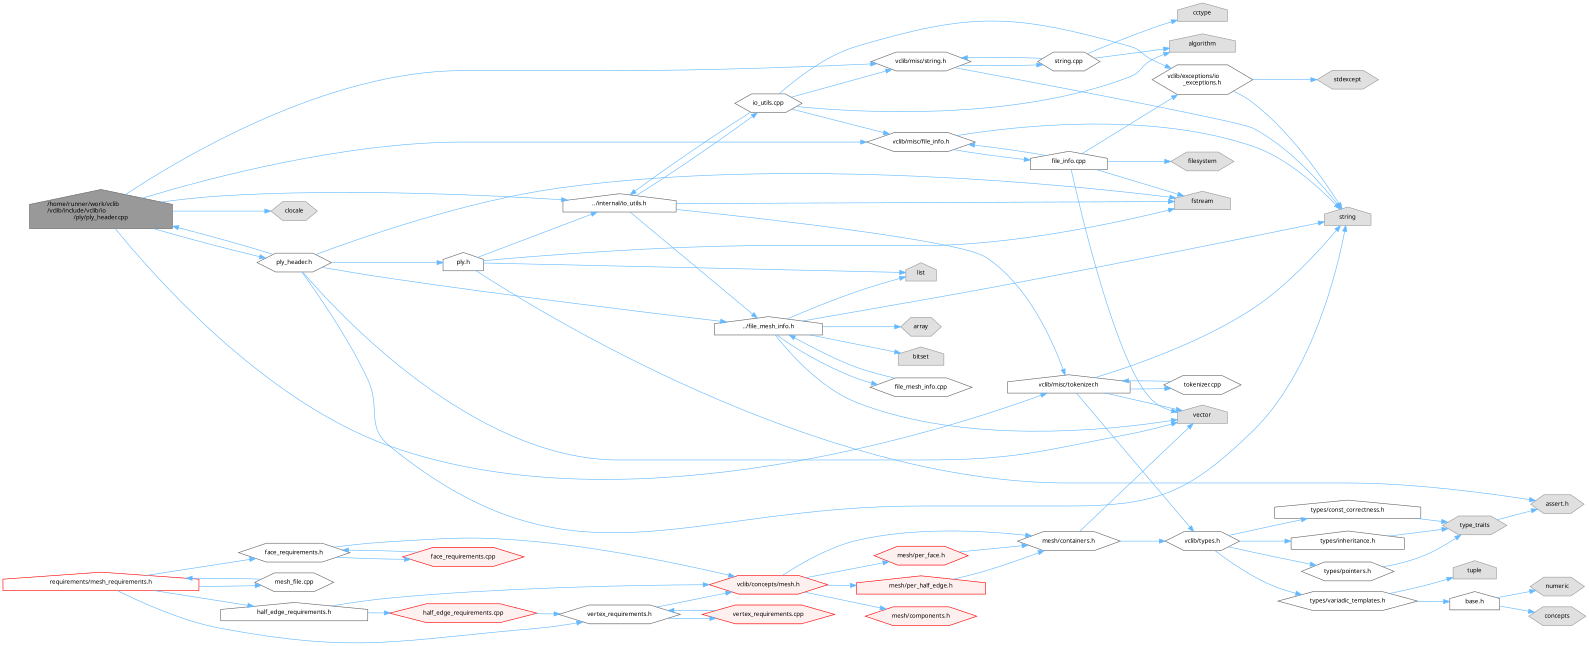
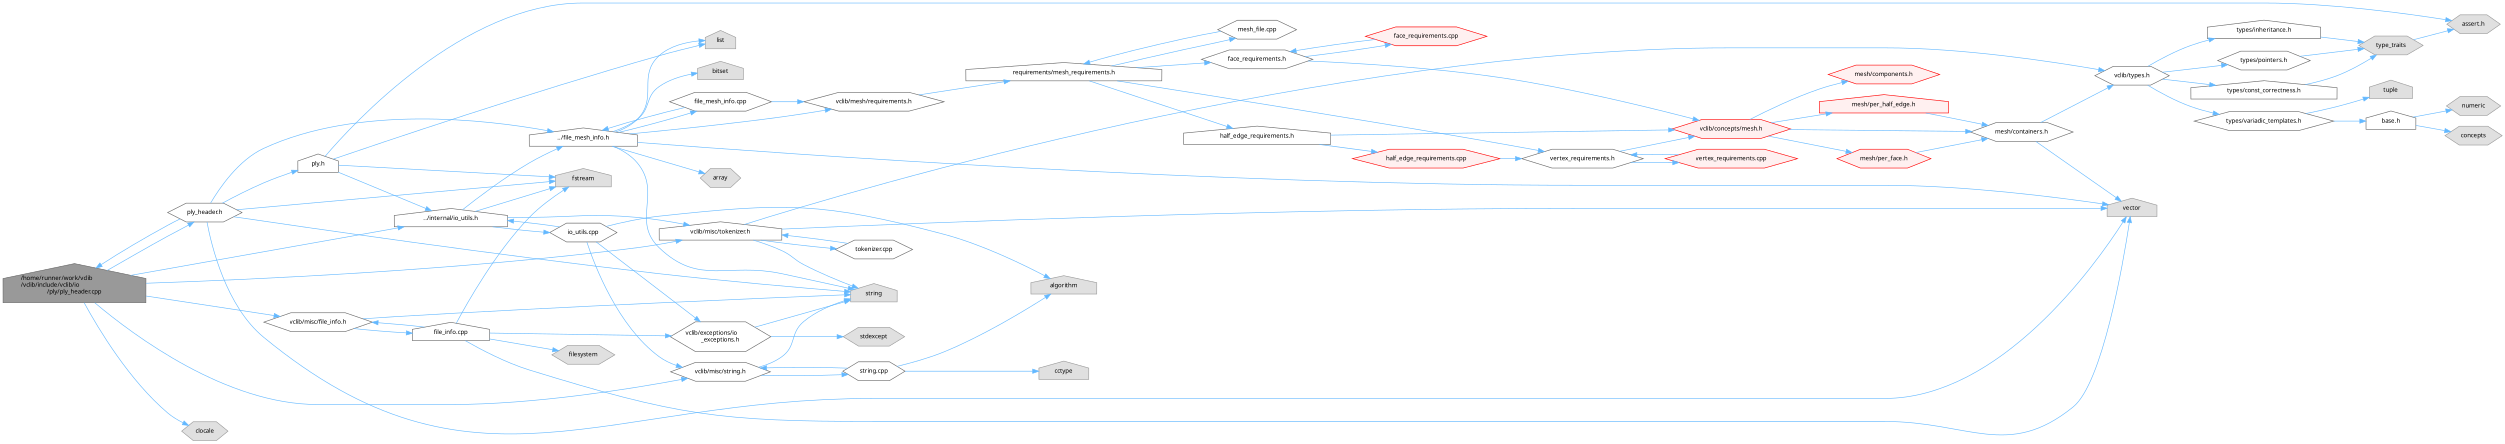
  digraph {
    fontname="Noto Sans"
    rankdir=LR
    node [color=grey40 fillcolor=white fontname="Noto Sans" fontsize=10 shape=hexagon style=filled]
    edge [color=steelblue1 fontname="Noto Sans" fontsize=10 labelfontname=Helvetica labelfontsize=10 style=solid]
    n1 [color=gray40 fillcolor=grey60 fontcolor=black height=0.2 label="/home/runner/work/vclib\l/vclib/include/vclib/io\l/ply/ply_header.cpp" shape=house width=0.4]
    n2 [height=0.2 label="ply_header.h" width=0.4]
    n3 [height=0.2 label="vclib/misc/tokenizer.h" shape=house width=0.4]
    n4 [height=0.2 label="../internal/io_utils.h" shape=house width=0.4]
    n5 [height=0.2 label="vclib/misc/file_info.h" width=0.4]
    n6 [height=0.2 label="vclib/misc/string.h" width=0.4]
    n7 [color=grey60 fillcolor="#E0E0E0" height=0.2 label=clocale width=0.4]
    n8 [color=grey60 fillcolor="#E0E0E0" height=0.2 label=vector shape=house width=0.4]
    n9 [color=grey60 fillcolor="#E0E0E0" height=0.2 label=string shape=house width=0.4]
    n10 [color=grey60 fillcolor="#E0E0E0" height=0.2 label=fstream shape=house width=0.4]
    n11 [height=0.2 label="../file_mesh_info.h" shape=house width=0.4]
    n12 [height=0.2 label="ply.h" shape=house width=0.4]
    n13 [height=0.2 label="vclib/types.h" width=0.4]
    n14 [height=0.2 label="tokenizer.cpp" width=0.4]
    n15 [height=0.2 label="io_utils.cpp" width=0.4]
    n16 [height=0.2 label="file_info.cpp" shape=house width=0.4]
    n17 [height=0.2 label="string.cpp" width=0.4]
    n18 [color=grey60 fillcolor="#E0E0E0" height=0.2 label=array width=0.4]
    n19 [color=grey60 fillcolor="#E0E0E0" height=0.2 label=list shape=house width=0.4]
    n20 [color=grey60 fillcolor="#E0E0E0" height=0.2 label=bitset shape=house width=0.4]
+   n21 [height=0.2 label="vclib/mesh/requirements.h" width=0.4]
    n22 [height=0.2 label="file_mesh_info.cpp" width=0.4]
    n23 [color=grey60 fillcolor="#E0E0E0" height=0.2 label="assert.h" width=0.4]
-   n24 [color=red height=0.2 label="requirements/mesh_requirements.h" shape=house width=0.4]
+   n24 [height=0.2 label="requirements/mesh_requirements.h" shape=house width=0.4]
    n25 [height=0.2 label="half_edge_requirements.h" shape=house width=0.4]
    n26 [height=0.2 label="vertex_requirements.h" width=0.4]
    n27 [height=0.2 label="face_requirements.h" width=0.4]
    n28 [height=0.2 label="mesh_file.cpp" width=0.4]
    n29 [color=red fillcolor="#FFF0F0" height=0.2 label="vclib/concepts/mesh.h" width=0.4]
    n30 [color=red fillcolor="#FFF0F0" height=0.2 label="half_edge_requirements.cpp" width=0.4]
    n31 [color=red fillcolor="#FFF0F0" height=0.2 label="vertex_requirements.cpp" width=0.4]
    n32 [color=red fillcolor="#FFF0F0" height=0.2 label="face_requirements.cpp" width=0.4]
    n33 [color=red fillcolor="#FFF0F0" height=0.2 label="mesh/components.h" width=0.4]
    n34 [height=0.2 label="mesh/containers.h" width=0.4]
    n35 [color=red fillcolor="#FFF0F0" height=0.2 label="mesh/per_face.h" width=0.4]
    n36 [color=red fillcolor="#FFF0F0" height=0.2 label="mesh/per_half_edge.h" shape=house width=0.4]
    n37 [height=0.2 label="types/const_correctness.h" shape=house width=0.4]
    n38 [height=0.2 label="types/inheritance.h" shape=house width=0.4]
    n39 [height=0.2 label="types/pointers.h" width=0.4]
    n40 [height=0.2 label="types/variadic_templates.h" width=0.4]
    n41 [color=grey60 fillcolor="#E0E0E0" height=0.2 label=type_traits width=0.4]
    n42 [height=0.2 label="base.h" shape=house width=0.4]
    n43 [color=grey60 fillcolor="#E0E0E0" height=0.2 label=tuple shape=house width=0.4]
    n44 [color=grey60 fillcolor="#E0E0E0" height=0.2 label=concepts width=0.4]
    n45 [color=grey60 fillcolor="#E0E0E0" height=0.2 label=numeric width=0.4]
    n46 [color=grey60 fillcolor="#E0E0E0" height=0.2 label=algorithm shape=house width=0.4]
    n47 [height=0.2 label="vclib/exceptions/io\l_exceptions.h" width=0.4]
    n48 [color=grey60 fillcolor="#E0E0E0" height=0.2 label=stdexcept width=0.4]
    n49 [color=grey60 fillcolor="#E0E0E0" height=0.2 label=filesystem width=0.4]
    n50 [color=grey60 fillcolor="#E0E0E0" height=0.2 label=cctype shape=house width=0.4]
    n1 -> n2
    n1 -> n3
    n1 -> n4
    n1 -> n5
    n1 -> n6
    n1 -> n7
    n2 -> n1
    n2 -> n8
    n2 -> n9
    n2 -> n10
    n2 -> n11
    n2 -> n12
    n3 -> n8
    n3 -> n9
    n3 -> n13
    n3 -> n14
    n4 -> n3
    n4 -> n10
    n4 -> n11
    n4 -> n15
    n5 -> n9
    n5 -> n16
    n6 -> n9
    n6 -> n17
    n11 -> n8
    n11 -> n9
    n11 -> n18
    n11 -> n19
    n11 -> n20
+   n11 -> n21
    n11 -> n22
    n12 -> n4
    n12 -> n10
    n12 -> n19
    n12 -> n23
    n13 -> n37
    n13 -> n38
    n13 -> n39
    n13 -> n40
    n14 -> n3
    n15 -> n4
-   n15 -> n5
    n15 -> n6
    n15 -> n46
    n15 -> n47
    n16 -> n5
    n16 -> n8
    n16 -> n10
    n16 -> n47
    n16 -> n49
    n17 -> n6
    n17 -> n46
    n17 -> n50
+   n21 -> n24
    n22 -> n11
+   n22 -> n21
    n24 -> n25
    n24 -> n26
    n24 -> n27
    n24 -> n28
    n25 -> n29
    n25 -> n30
    n26 -> n29
    n26 -> n31
    n27 -> n29
    n27 -> n32
    n28 -> n24
    n29 -> n33
    n29 -> n34
    n29 -> n35
    n29 -> n36
    n30 -> n26
    n31 -> n26
    n32 -> n27
    n34 -> n8
    n34 -> n13
    n35 -> n34
    n36 -> n34
    n37 -> n41
    n38 -> n41
    n39 -> n41
    n40 -> n42
    n40 -> n43
    n41 -> n23
    n42 -> n44
    n42 -> n45
    n47 -> n9
    n47 -> n48
  }
